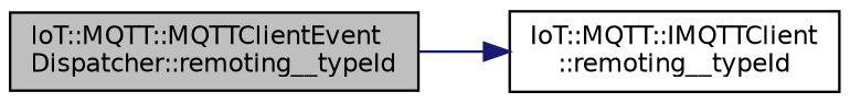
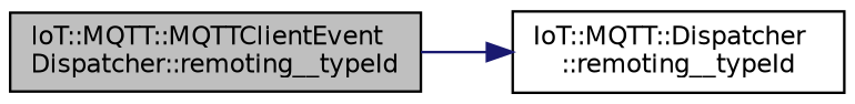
  digraph {
    rankdir=LR
    node [color=black fontname=Helvetica fontsize=10 shape=record style=filled]
    n1 [fillcolor=grey75 fontcolor=black height=0.2 label="IoT::MQTT::MQTTClientEvent\lDispatcher::remoting__typeId" width=0.4]
-   n2 [fillcolor=white height=0.2 label="IoT::MQTT::IMQTTClient\l::remoting__typeId" width=0.4]
+   n2 [fillcolor=white height=0.2 label="IoT::MQTT::Dispatcher\l::remoting__typeId" width=0.4]
    n1 -> n2 [color=midnightblue fontname=Helvetica fontsize=10 labelfontname=Helvetica labelfontsize=10 style=solid]
  }
